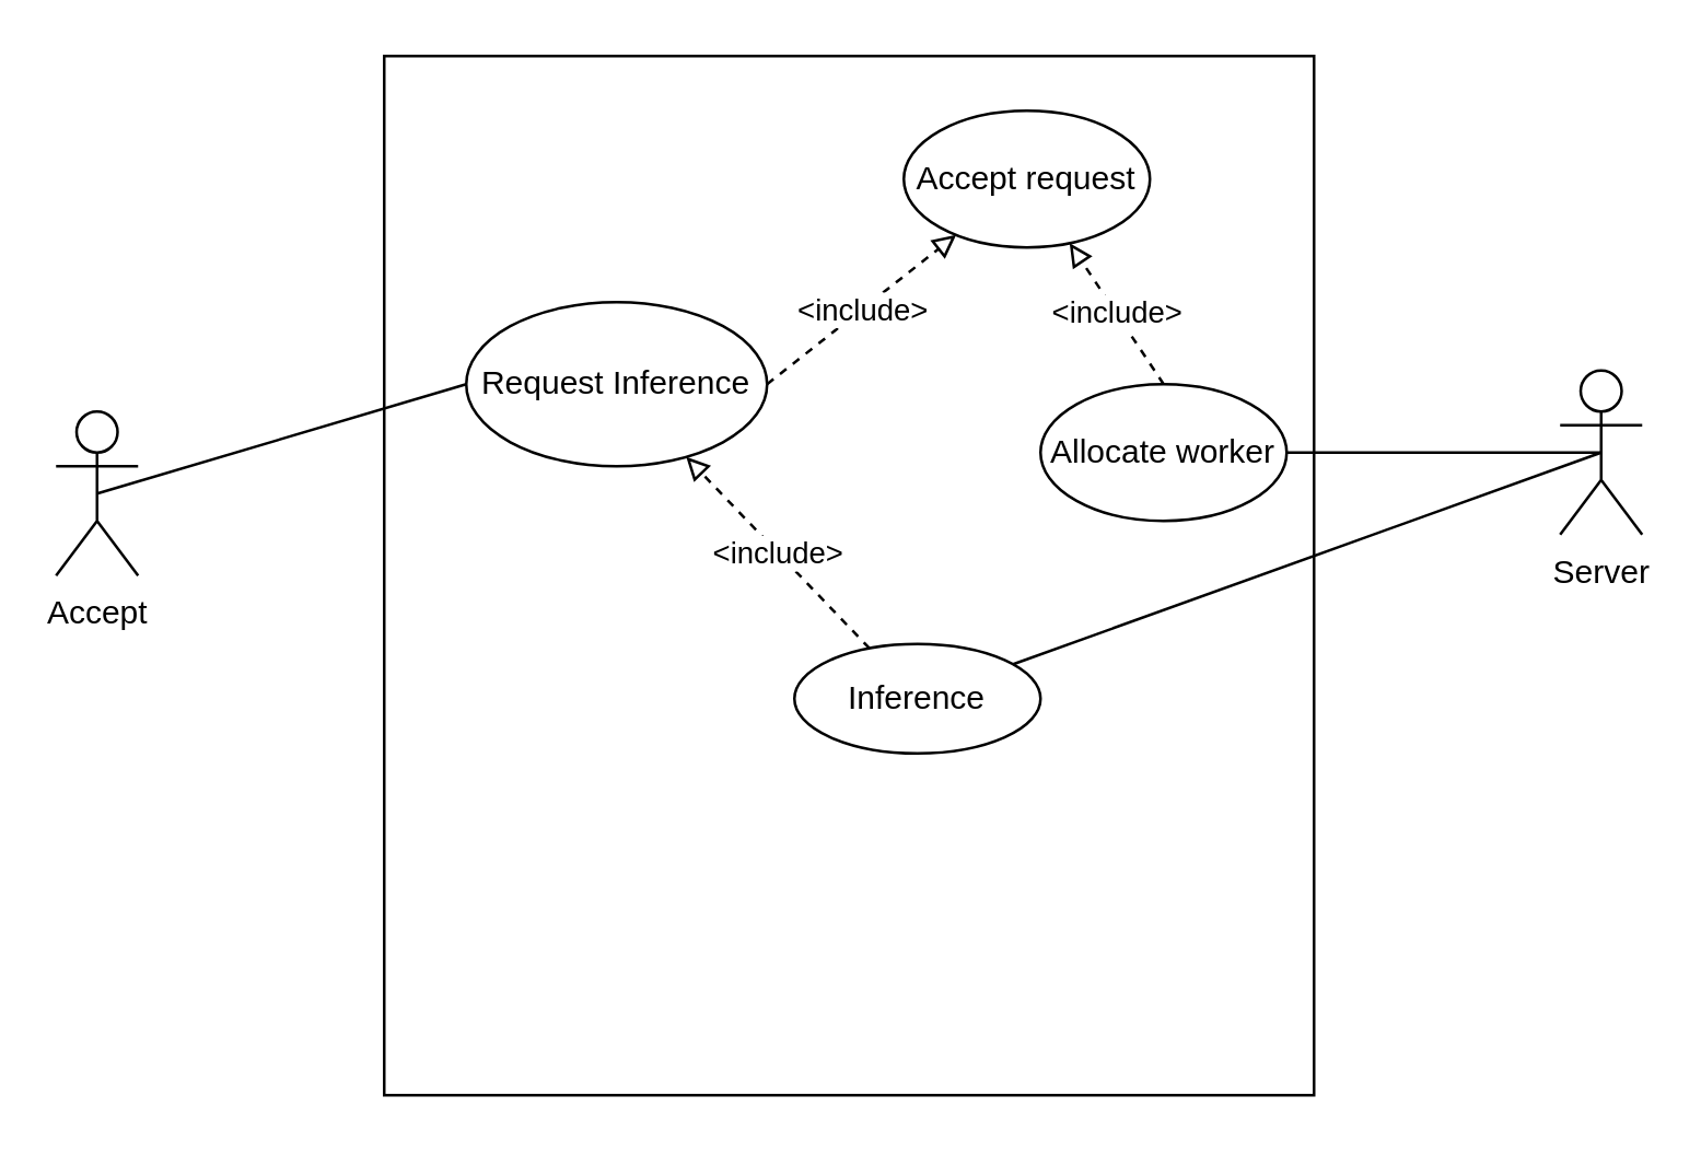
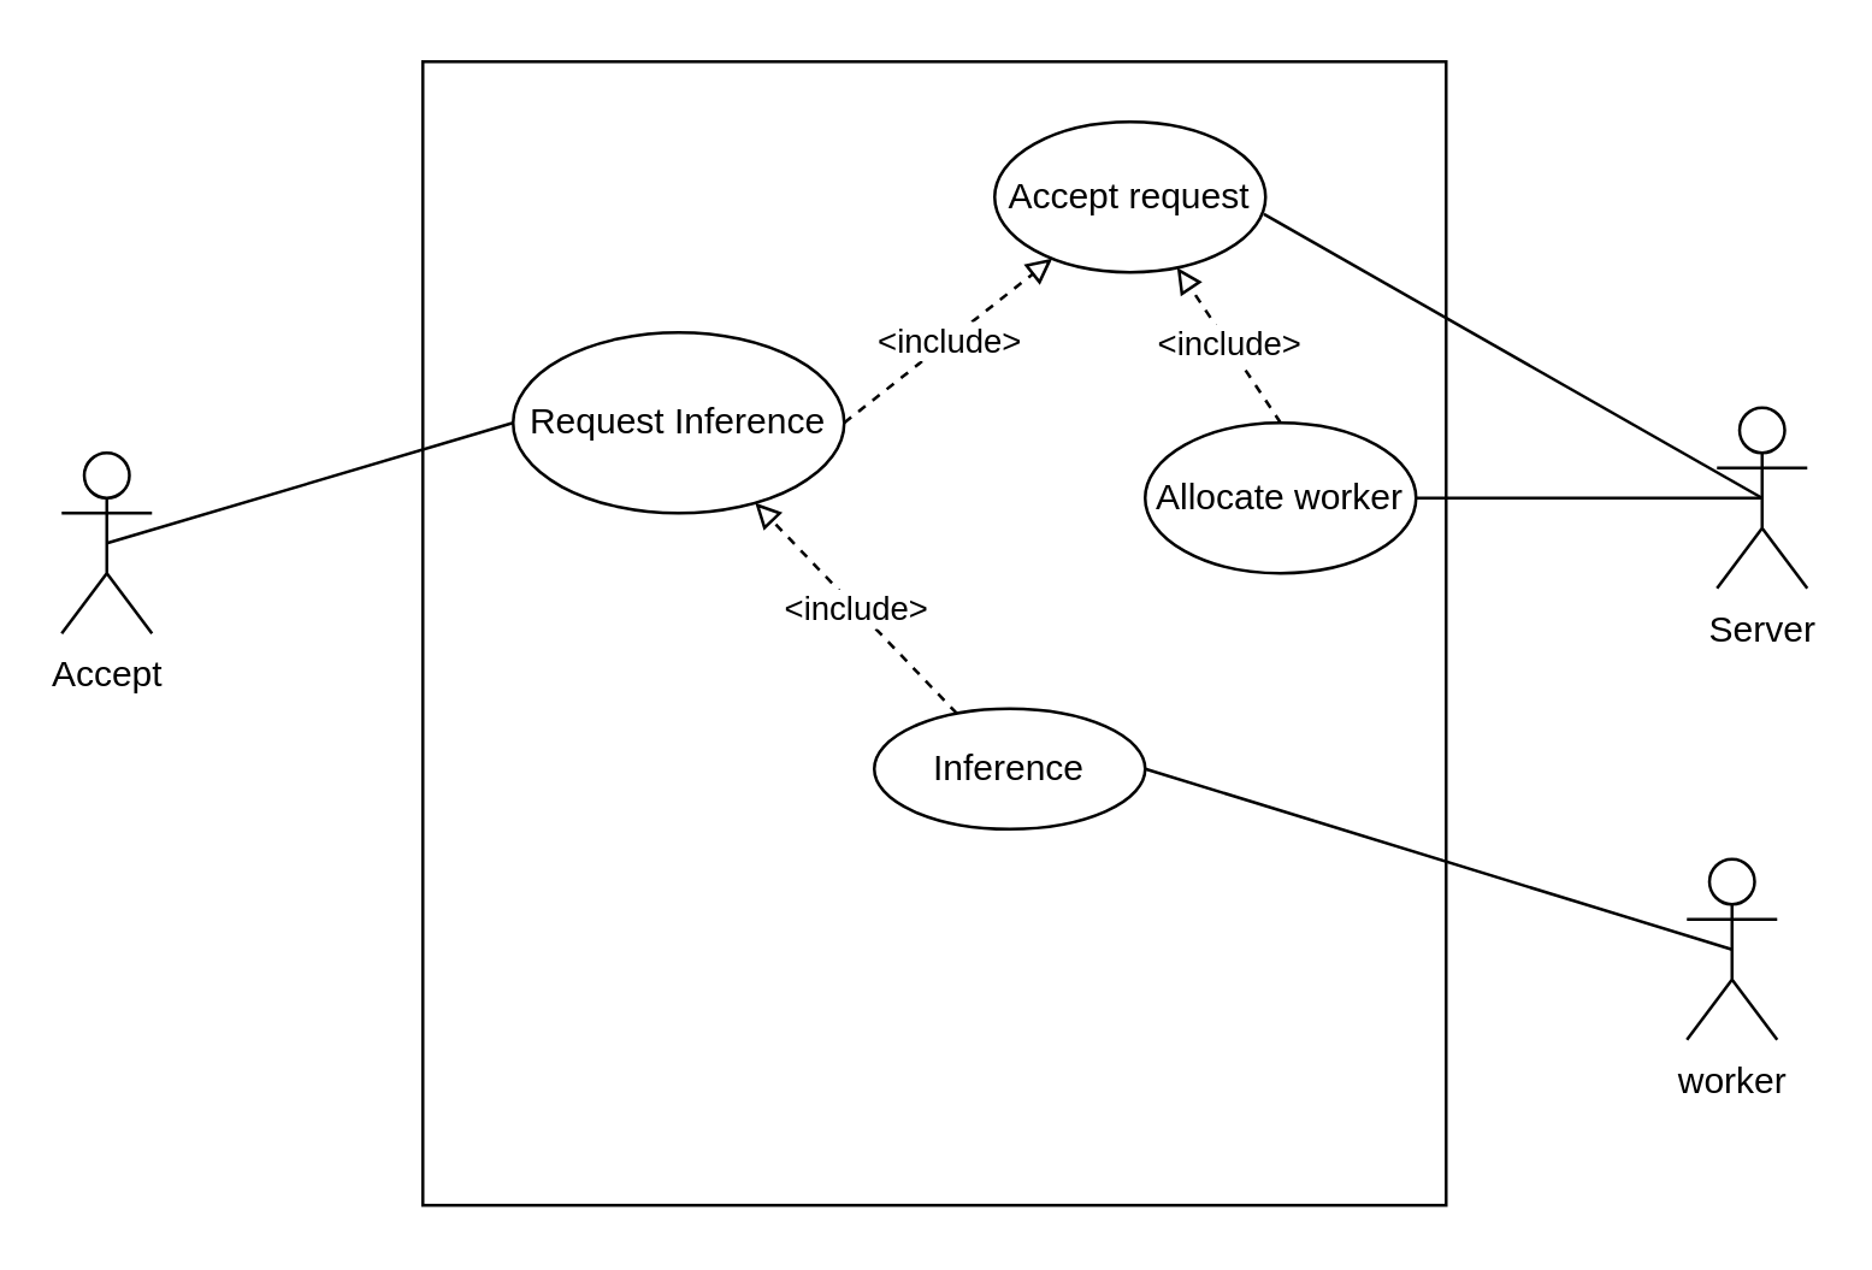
  <mxCell id="0" />
  <mxCell id="1" parent="0" />
  <mxCell id="2" value="" style="rounded=0;whiteSpace=wrap;html=1;" parent="1" vertex="1"><mxGeometry x="140" y="20" width="340" height="380" as="geometry" /></mxCell>
  <mxCell id="3" style="edgeStyle=none;rounded=0;orthogonalLoop=1;jettySize=auto;html=1;exitX=0.5;exitY=0.5;exitDx=0;exitDy=0;exitPerimeter=0;entryX=0;entryY=0.5;entryDx=0;entryDy=0;endArrow=none;endFill=0;" parent="1" source="4" target="7" edge="1"><mxGeometry relative="1" as="geometry" /></mxCell>
  <mxCell id="4" value="Accept" style="shape=umlActor;verticalLabelPosition=bottom;verticalAlign=top;html=1;outlineConnect=0;" parent="1" vertex="1"><mxGeometry x="20" y="150" width="30" height="60" as="geometry" /></mxCell>
  <mxCell id="5" value="Server" style="shape=umlActor;verticalLabelPosition=bottom;verticalAlign=top;html=1;outlineConnect=0;" parent="1" vertex="1"><mxGeometry x="570" y="135" width="30" height="60" as="geometry" /></mxCell>
  <mxCell id="6" value="&amp;lt;include&amp;gt;" style="edgeStyle=none;rounded=0;orthogonalLoop=1;jettySize=auto;html=1;exitX=1;exitY=0.5;exitDx=0;exitDy=0;dashed=1;endArrow=block;endFill=0;" parent="1" source="7" target="15" edge="1"><mxGeometry relative="1" as="geometry" /></mxCell>
  <mxCell id="7" value="Request Inference" style="ellipse;whiteSpace=wrap;html=1;" parent="1" vertex="1"><mxGeometry x="170" y="110" width="110" height="60" as="geometry" /></mxCell>
  <mxCell id="8" value="&amp;lt;include&amp;gt;" style="edgeStyle=none;rounded=0;orthogonalLoop=1;jettySize=auto;html=1;endArrow=block;endFill=0;dashed=1;" parent="1" source="9" target="7" edge="1"><mxGeometry relative="1" as="geometry" /></mxCell>
  <mxCell id="9" value="Inference" style="ellipse;whiteSpace=wrap;html=1;" parent="1" vertex="1"><mxGeometry x="290" y="235" width="90" height="40" as="geometry" /></mxCell>
  <mxCell id="10" value="&amp;lt;include&amp;gt;" style="edgeStyle=none;rounded=0;orthogonalLoop=1;jettySize=auto;html=1;exitX=0.5;exitY=0;exitDx=0;exitDy=0;dashed=1;endArrow=block;endFill=0;" parent="1" source="11" target="15" edge="1"><mxGeometry relative="1" as="geometry" /></mxCell>
  <mxCell id="11" value="Allocate worker" style="ellipse;whiteSpace=wrap;html=1;" parent="1" vertex="1"><mxGeometry x="380" y="140" width="90" height="50" as="geometry" /></mxCell>
  <mxCell id="12" style="edgeStyle=none;rounded=0;orthogonalLoop=1;jettySize=auto;html=1;exitX=0.5;exitY=0.5;exitDx=0;exitDy=0;exitPerimeter=0;endArrow=none;endFill=0;entryX=1;entryY=0.5;entryDx=0;entryDy=0;" parent="1" source="5" target="11" edge="1"><mxGeometry relative="1" as="geometry"><mxPoint x="605" y="200" as="sourcePoint" /><mxPoint x="267.86" y="291.5" as="targetPoint" /></mxGeometry></mxCell>
+ <mxCell id="13" value="worker" style="shape=umlActor;verticalLabelPosition=bottom;verticalAlign=top;html=1;" parent="1" vertex="1"><mxGeometry x="560" y="285" width="30" height="60" as="geometry" /></mxCell>
+ <mxCell id="14" style="edgeStyle=none;rounded=0;orthogonalLoop=1;jettySize=auto;html=1;exitX=0.5;exitY=0.5;exitDx=0;exitDy=0;exitPerimeter=0;endArrow=none;endFill=0;entryX=1;entryY=0.5;entryDx=0;entryDy=0;" parent="1" source="13" target="9" edge="1"><mxGeometry relative="1" as="geometry"><mxPoint x="555" y="230" as="sourcePoint" /><mxPoint x="370" y="320" as="targetPoint" /></mxGeometry></mxCell>
  <mxCell id="15" value="Accept request" style="ellipse;whiteSpace=wrap;html=1;" parent="1" vertex="1"><mxGeometry x="330" y="40" width="90" height="50" as="geometry" /></mxCell>
- <mxCell id="16" style="edgeStyle=none;rounded=0;orthogonalLoop=1;jettySize=auto;html=1;exitX=0.5;exitY=0.5;exitDx=0;exitDy=0;exitPerimeter=0;endArrow=none;endFill=0;" parent="1" source="5" target="9" edge="1"><mxGeometry relative="1" as="geometry"><mxPoint x="595" y="175" as="sourcePoint" /><mxPoint x="480" y="175" as="targetPoint" /></mxGeometry></mxCell>
+ <mxCell id="16" style="edgeStyle=none;rounded=0;orthogonalLoop=1;jettySize=auto;html=1;exitX=0.5;exitY=0.5;exitDx=0;exitDy=0;exitPerimeter=0;endArrow=none;endFill=0;entryX=0.994;entryY=0.613;entryDx=0;entryDy=0;entryPerimeter=0;" parent="1" source="5" target="15" edge="1"><mxGeometry relative="1" as="geometry"><mxPoint x="595" y="175" as="sourcePoint" /><mxPoint x="480" y="175" as="targetPoint" /></mxGeometry></mxCell>
